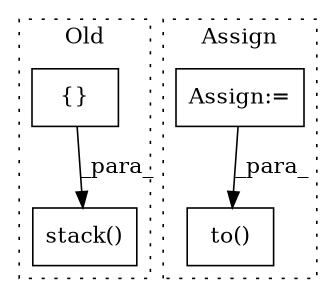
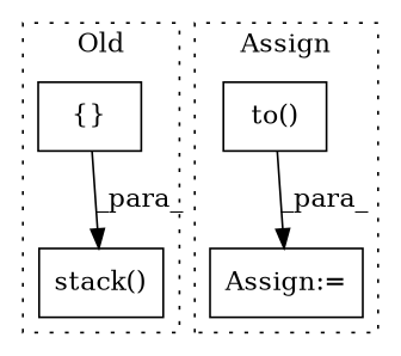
  digraph {
    node [a=75 shape=box]
    n1 [l="12,1" label="stack()" s="2850,2908"]
    n2 [a=59 l="1,0" label="{}" s="2862,2903"]
    n3 [l=122 label="to()" s=2752]
    n4 [a=68 l=3 label="Assign:=" s=3123]
    subgraph cluster_1 {
      label=Old
      style=dotted
      n1
      n2
    }
    subgraph cluster_2 {
      label=Assign
      style=dotted
      n3
      n4
    }
    n2 -> n1 [label=_para_]
-   n4 -> n3 [label=_para_]
+   n3 -> n4 [label=_para_]
  }
